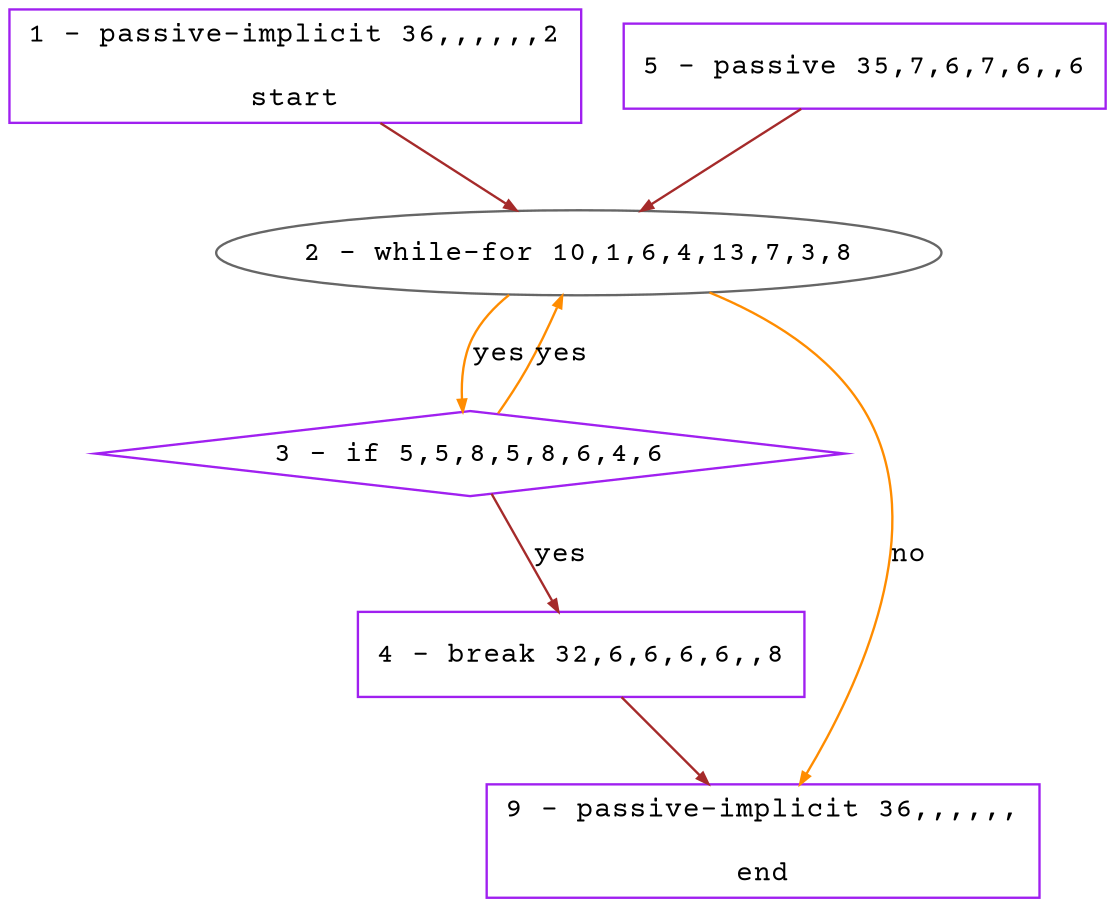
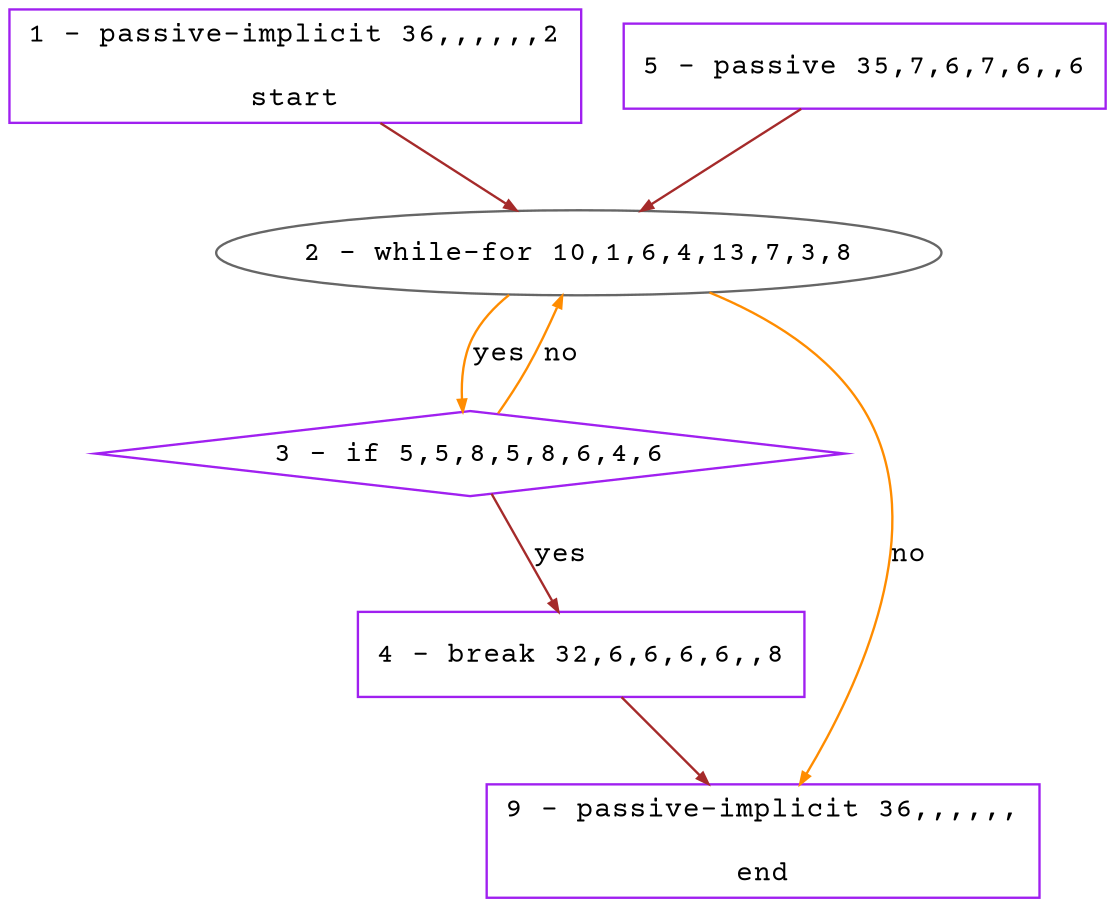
  digraph {
    bgcolor=white
    compound=true
    fillcolor="#FFFFCC"
    fontname="Courier Prime"
    fontsize=12
    pack=true
    packmode=clust
    style="rounded,filled"
    node [color=purple compound=true fillcolor="#ffffff" fixedsize=false fontname="Courier Prime" fontsize=12 node_initialized=no shape=box style=filled]
    edge [arrowhead=normal arrowsize=0.5 arrowtail=none color=brown compound=true dir=forward fontcolor=black fontname="Courier Prime" fontsize=12]
    n1 [color=gray40 label="2 - while-for 10,1,6,4,13,7,3,8" shape=oval]
    n2 [label="3 - if 5,5,8,5,8,6,4,6" shape=diamond]
    n3 [label="9 - passive-implicit 36,,,,,,\n\nend"]
    n4 [label="4 - break 32,6,6,6,6,,8"]
    n5 [label="1 - passive-implicit 36,,,,,,2\n\nstart"]
    n6 [label="5 - passive 35,7,6,7,6,,6"]
    n1 -> n2 [color=darkorange label=yes]
    n1 -> n3 [color=darkorange label=no]
-   n2 -> n1 [color=darkorange label=yes]
+   n2 -> n1 [color=darkorange label=no]
    n2 -> n4 [label=yes]
    n4 -> n3
    n5 -> n1
    n6 -> n1
  }
